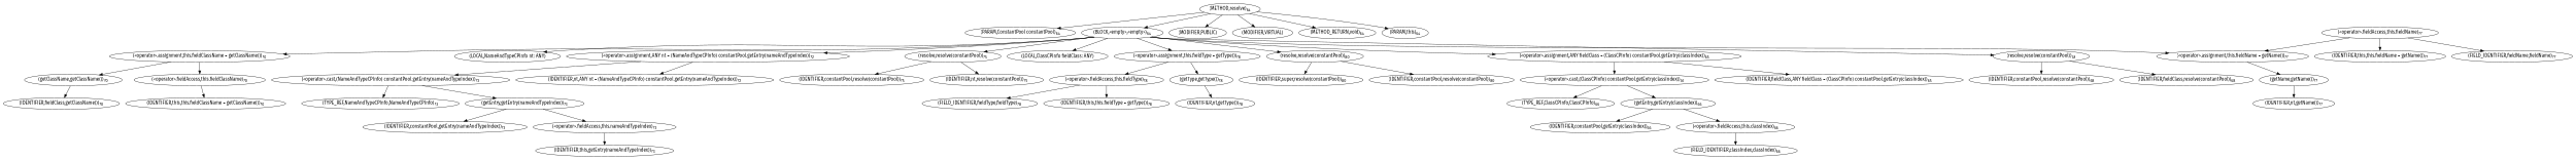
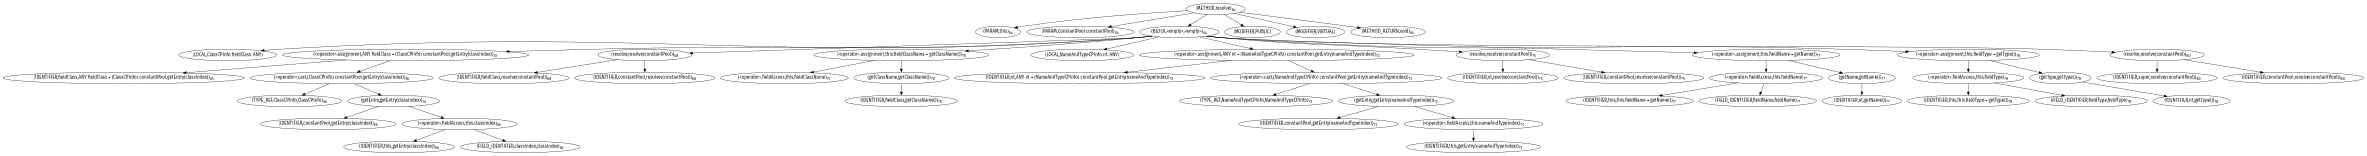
  digraph {
    fontname="Fira Sans"
    node [fontname="Fira Sans"]
    edge [fontname="Fira Sans"]
    n1 [label=<(METHOD,resolve)<SUB>64</SUB>>]
    n2 [label=<(PARAM,this)<SUB>64</SUB>>]
    n3 [label=<(PARAM,ConstantPool constantPool)<SUB>64</SUB>>]
    n4 [label=<(BLOCK,&lt;empty&gt;,&lt;empty&gt;)<SUB>64</SUB>>]
    n5 [label=<(MODIFIER,PUBLIC)>]
    n6 [label=<(MODIFIER,VIRTUAL)>]
    n7 [label=<(METHOD_RETURN,void)<SUB>64</SUB>>]
    n8 [label=<(LOCAL,ClassCPInfo fieldClass: ANY)>]
    n9 [label=<(&lt;operator&gt;.assignment,ANY fieldClass = (ClassCPInfo) constantPool.getEntry(classIndex))<SUB>65</SUB>>]
    n10 [label=<(resolve,resolve(constantPool))<SUB>68</SUB>>]
    n11 [label=<(&lt;operator&gt;.assignment,this.fieldClassName = getClassName())<SUB>70</SUB>>]
    n12 [label=<(LOCAL,NameAndTypeCPInfo nt: ANY)>]
    n13 [label=<(&lt;operator&gt;.assignment,ANY nt = (NameAndTypeCPInfo) constantPool.getEntry(nameAndTypeIndex))<SUB>72</SUB>>]
    n14 [label=<(resolve,resolve(constantPool))<SUB>75</SUB>>]
    n15 [label=<(&lt;operator&gt;.assignment,this.fieldName = getName())<SUB>77</SUB>>]
    n16 [label=<(&lt;operator&gt;.assignment,this.fieldType = getType())<SUB>78</SUB>>]
    n17 [label=<(resolve,resolve(constantPool))<SUB>80</SUB>>]
    n18 [label=<(IDENTIFIER,fieldClass,ANY fieldClass = (ClassCPInfo) constantPool.getEntry(classIndex))<SUB>65</SUB>>]
    n19 [label=<(&lt;operator&gt;.cast,(ClassCPInfo) constantPool.getEntry(classIndex))<SUB>66</SUB>>]
    n20 [label=<(IDENTIFIER,fieldClass,resolve(constantPool))<SUB>68</SUB>>]
    n21 [label=<(IDENTIFIER,constantPool,resolve(constantPool))<SUB>68</SUB>>]
    n22 [label=<(&lt;operator&gt;.fieldAccess,this.fieldClassName)<SUB>70</SUB>>]
    n23 [label=<(getClassName,getClassName())<SUB>70</SUB>>]
    n24 [label=<(IDENTIFIER,nt,ANY nt = (NameAndTypeCPInfo) constantPool.getEntry(nameAndTypeIndex))<SUB>72</SUB>>]
    n25 [label=<(&lt;operator&gt;.cast,(NameAndTypeCPInfo) constantPool.getEntry(nameAndTypeIndex))<SUB>73</SUB>>]
    n26 [label=<(IDENTIFIER,nt,resolve(constantPool))<SUB>75</SUB>>]
    n27 [label=<(IDENTIFIER,constantPool,resolve(constantPool))<SUB>75</SUB>>]
    n28 [label=<(&lt;operator&gt;.fieldAccess,this.fieldName)<SUB>77</SUB>>]
    n29 [label=<(getName,getName())<SUB>77</SUB>>]
    n30 [label=<(&lt;operator&gt;.fieldAccess,this.fieldType)<SUB>78</SUB>>]
    n31 [label=<(getType,getType())<SUB>78</SUB>>]
    n32 [label=<(IDENTIFIER,super,resolve(constantPool))<SUB>80</SUB>>]
    n33 [label=<(IDENTIFIER,constantPool,resolve(constantPool))<SUB>80</SUB>>]
    n34 [label=<(TYPE_REF,ClassCPInfo,ClassCPInfo)<SUB>66</SUB>>]
    n35 [label=<(getEntry,getEntry(classIndex))<SUB>66</SUB>>]
    n36 [label=<(IDENTIFIER,constantPool,getEntry(classIndex))<SUB>66</SUB>>]
    n37 [label=<(&lt;operator&gt;.fieldAccess,this.classIndex)<SUB>66</SUB>>]
+   n38 [label=<(IDENTIFIER,this,getEntry(classIndex))<SUB>66</SUB>>]
    n39 [label=<(FIELD_IDENTIFIER,classIndex,classIndex)<SUB>66</SUB>>]
-   n40 [label=<(IDENTIFIER,this,this.fieldClassName = getClassName())<SUB>70</SUB>>]
    n41 [label=<(IDENTIFIER,fieldClass,getClassName())<SUB>70</SUB>>]
    n42 [label=<(TYPE_REF,NameAndTypeCPInfo,NameAndTypeCPInfo)<SUB>73</SUB>>]
    n43 [label=<(getEntry,getEntry(nameAndTypeIndex))<SUB>73</SUB>>]
    n44 [label=<(IDENTIFIER,constantPool,getEntry(nameAndTypeIndex))<SUB>73</SUB>>]
    n45 [label=<(&lt;operator&gt;.fieldAccess,this.nameAndTypeIndex)<SUB>73</SUB>>]
    n46 [label=<(IDENTIFIER,this,getEntry(nameAndTypeIndex))<SUB>73</SUB>>]
    n47 [label=<(IDENTIFIER,this,this.fieldName = getName())<SUB>77</SUB>>]
    n48 [label=<(FIELD_IDENTIFIER,fieldName,fieldName)<SUB>77</SUB>>]
    n49 [label=<(IDENTIFIER,nt,getName())<SUB>77</SUB>>]
    n50 [label=<(IDENTIFIER,this,this.fieldType = getType())<SUB>78</SUB>>]
    n51 [label=<(FIELD_IDENTIFIER,fieldType,fieldType)<SUB>78</SUB>>]
    n52 [label=<(IDENTIFIER,nt,getType())<SUB>78</SUB>>]
    n1 -> n2
    n1 -> n3
    n1 -> n4
    n1 -> n5
    n1 -> n6
    n1 -> n7
    n4 -> n8
    n4 -> n9
    n4 -> n10
    n4 -> n11
    n4 -> n12
    n4 -> n13
    n4 -> n14
    n4 -> n15
    n4 -> n16
    n4 -> n17
    n9 -> n18
    n9 -> n19
    n10 -> n20
    n10 -> n21
    n11 -> n22
    n11 -> n23
    n13 -> n24
    n13 -> n25
    n14 -> n26
    n14 -> n27
-   n28 -> n15
+   n15 -> n28
    n15 -> n29
    n16 -> n30
    n16 -> n31
    n17 -> n32
    n17 -> n33
    n19 -> n34
    n19 -> n35
-   n22 -> n40
    n23 -> n41
    n25 -> n42
    n25 -> n43
    n28 -> n47
    n28 -> n48
    n29 -> n49
    n30 -> n50
    n30 -> n51
    n31 -> n52
    n35 -> n36
    n35 -> n37
+   n37 -> n38
    n37 -> n39
    n43 -> n44
    n43 -> n45
    n45 -> n46
  }
